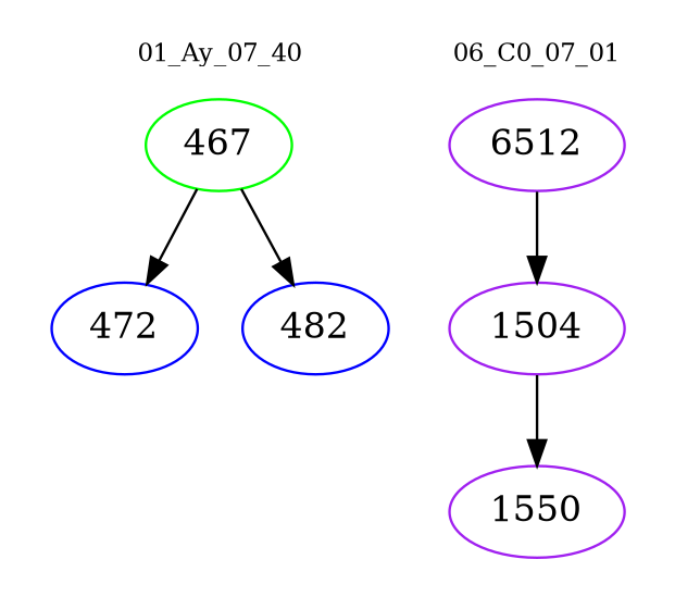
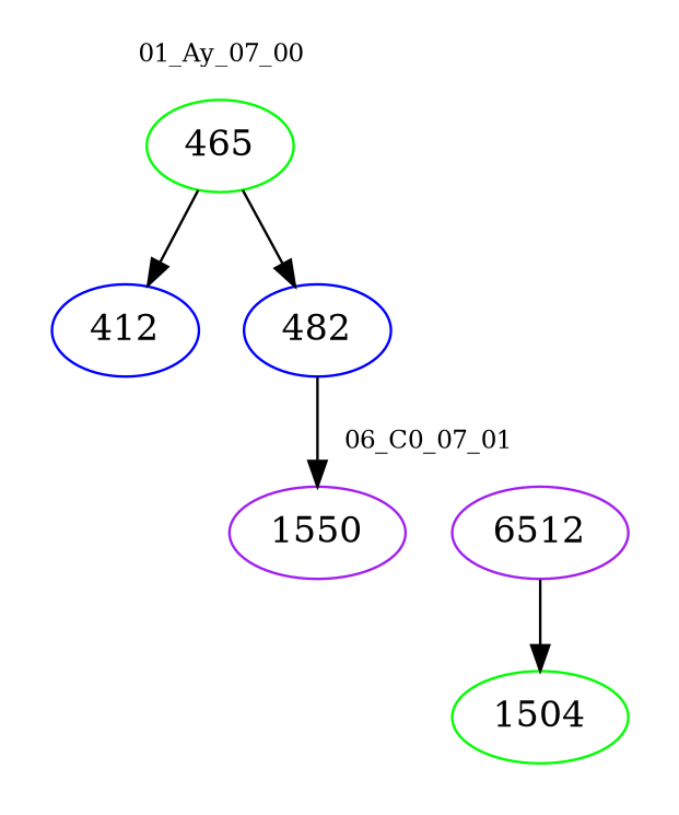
  digraph {
    node [color=blue]
    edge [color=black]
-   n1 [label=472]
-   n2 [color=green label=467]
+   n1 [label=412]
+   n2 [color=green label=465]
    n3 [label=482]
    n4 [color=purple label=6512]
-   n5 [color=purple label=1504]
+   n5 [color=green label=1504]
    n6 [color=purple label=1550]
    subgraph cluster_1 {
      color=white
      fontsize=10
-     label="01_Ay_07_40"
+     label="01_Ay_07_00"
      n1
      n2
      n3
    }
    subgraph cluster_2 {
      color=white
      fontsize=10
      label="06_C0_07_01"
      n4
      n5
      n6
    }
    n2 -> n1
    n2 -> n3
    n4 -> n5
-   n5 -> n6
+   n3 -> n6
  }
